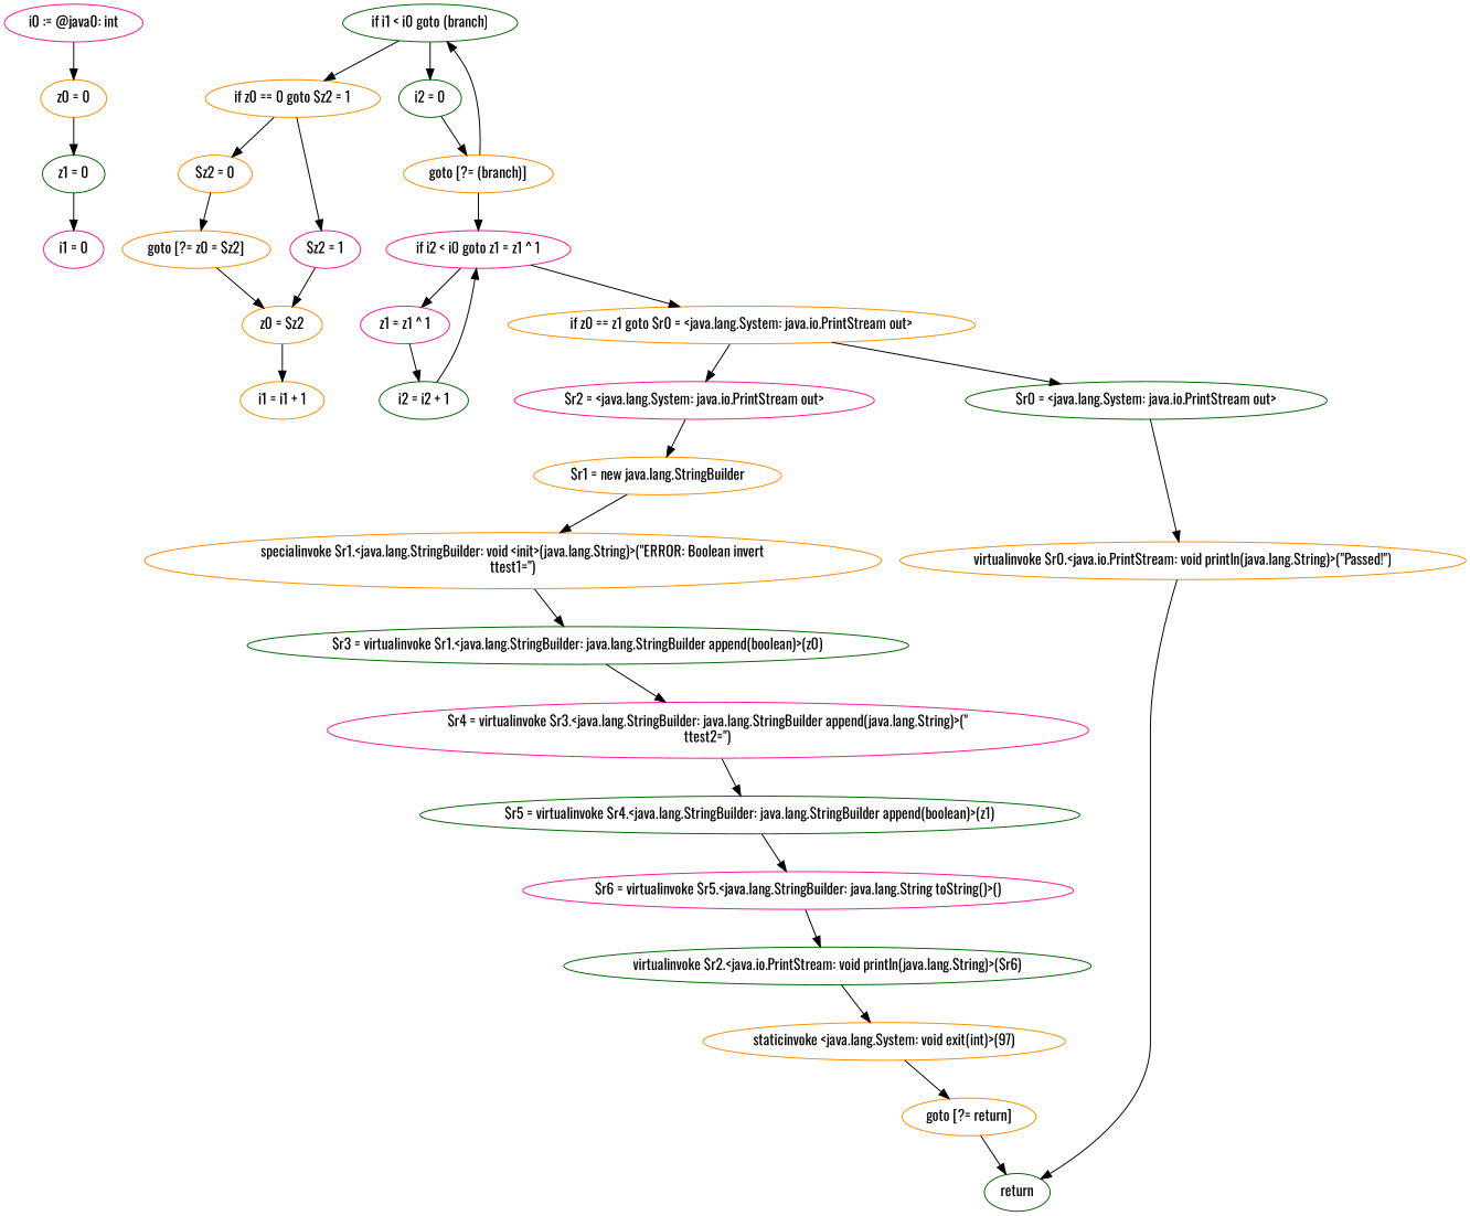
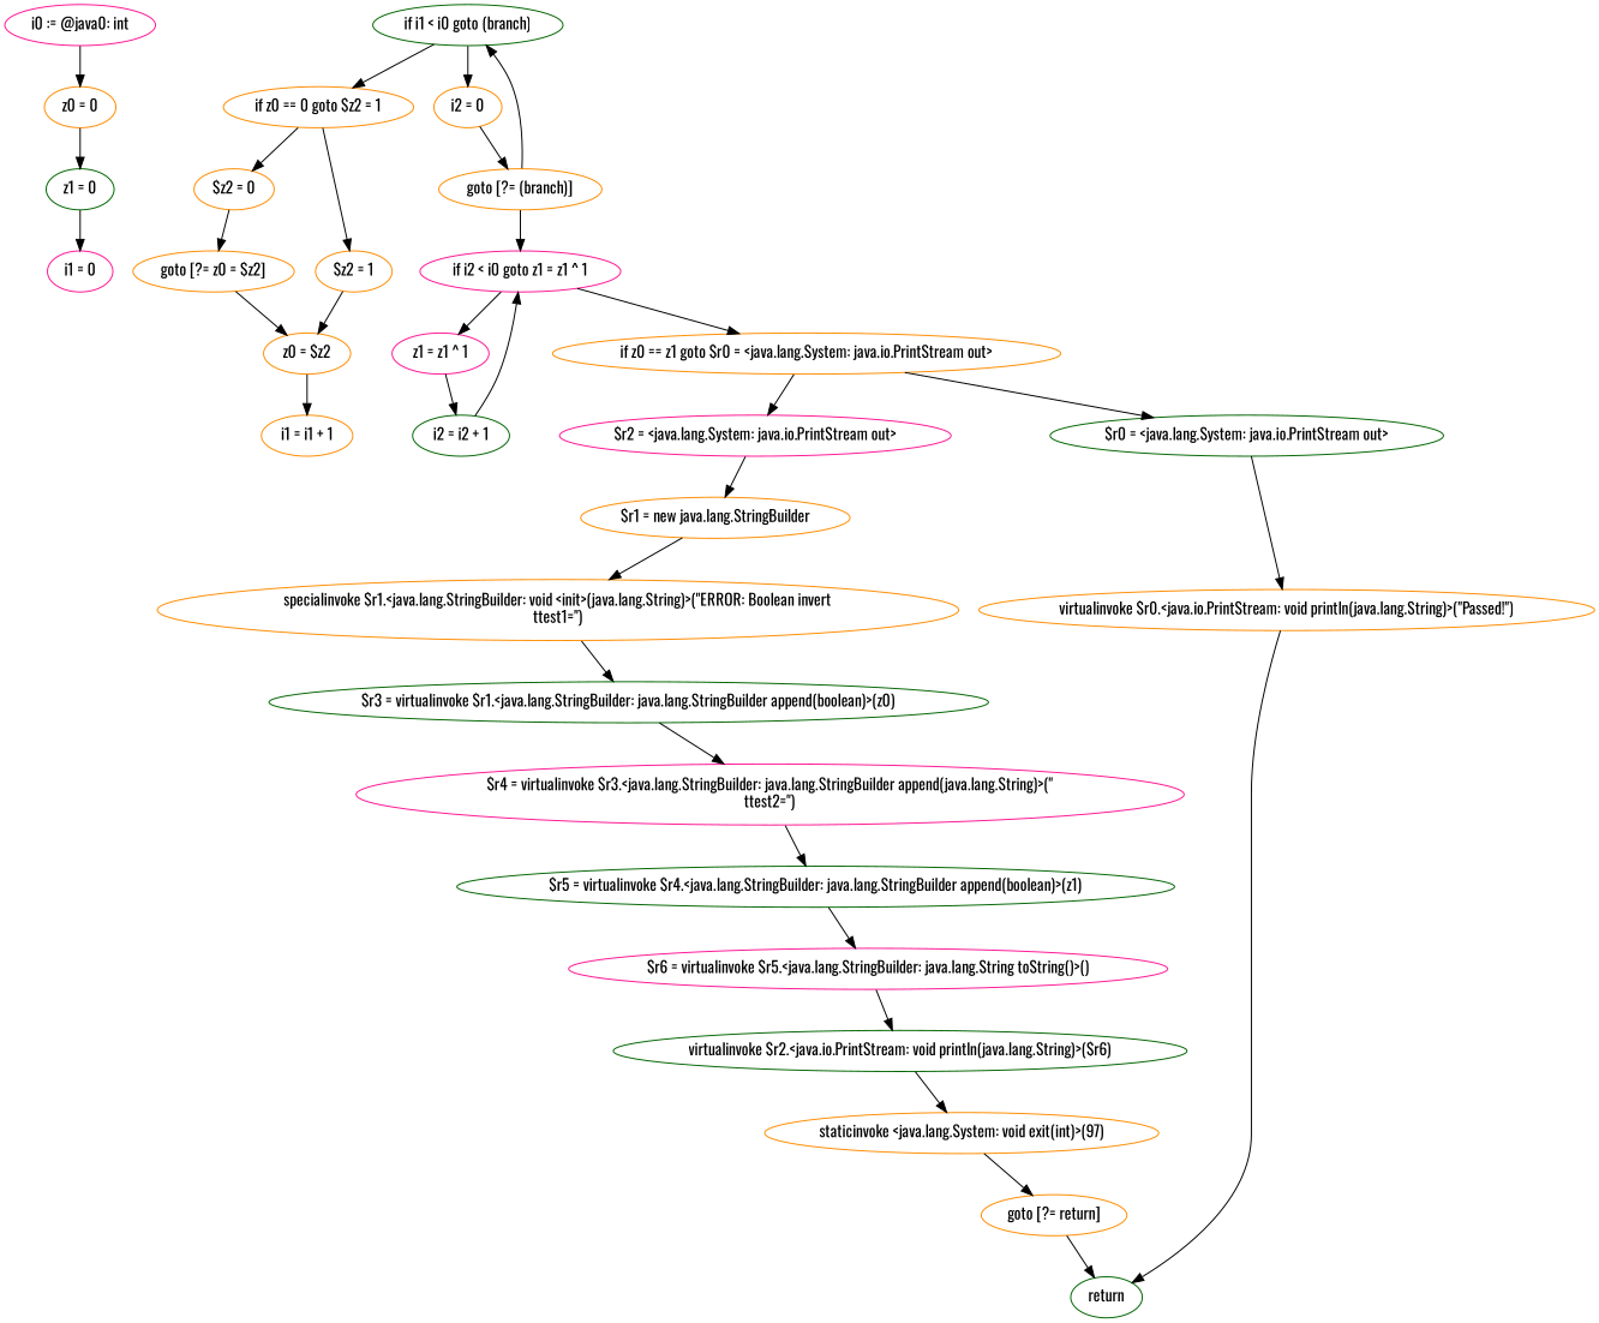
  digraph {
    fontname=Oswald
    node [color=darkorange fontname=Oswald]
    edge [fontname=Oswald]
    n1 [color=deeppink label="i0 := @java0: int"]
    "z0 = 0"
    "z1 = 0" [color=darkgreen]
    "i1 = 0" [color=deeppink]
    "if i1 < i0 goto (branch)" [color=darkgreen]
    "goto [?= (branch)]"
    "if i2 < i0 goto z1 = z1 ^ 1" [color=deeppink]
    "if z0 == 0 goto $z2 = 1"
-   "i2 = 0" [color=darkgreen]
+   "i2 = 0"
    "z1 = z1 ^ 1" [color=deeppink]
    "if z0 == z1 goto $r0 = <java.lang.System: java.io.PrintStream out>"
    "$z2 = 0"
-   "$z2 = 1" [color=deeppink]
+   "$z2 = 1"
    "goto [?= z0 = $z2]"
    "z0 = $z2"
    "i1 = i1 + 1"
    "i2 = i2 + 1" [color=darkgreen]
    "$r2 = <java.lang.System: java.io.PrintStream out>" [color=deeppink]
    "$r0 = <java.lang.System: java.io.PrintStream out>" [color=darkgreen]
    "$r1 = new java.lang.StringBuilder"
    "virtualinvoke $r0.<java.io.PrintStream: void println(java.lang.String)>(\"Passed!\")"
    "specialinvoke $r1.<java.lang.StringBuilder: void <init>(java.lang.String)>(\"ERROR: Boolean invert\n\ttest1=\")"
    "$r3 = virtualinvoke $r1.<java.lang.StringBuilder: java.lang.StringBuilder append(boolean)>(z0)" [color=darkgreen]
    "$r4 = virtualinvoke $r3.<java.lang.StringBuilder: java.lang.StringBuilder append(java.lang.String)>(\"\n\ttest2=\")" [color=deeppink]
    "$r5 = virtualinvoke $r4.<java.lang.StringBuilder: java.lang.StringBuilder append(boolean)>(z1)" [color=darkgreen]
    "$r6 = virtualinvoke $r5.<java.lang.StringBuilder: java.lang.String toString()>()" [color=deeppink]
    "virtualinvoke $r2.<java.io.PrintStream: void println(java.lang.String)>($r6)" [color=darkgreen]
    "staticinvoke <java.lang.System: void exit(int)>(97)"
    "goto [?= return]"
    return [color=darkgreen]
    n1 -> "z0 = 0"
    "z0 = 0" -> "z1 = 0"
    "z1 = 0" -> "i1 = 0"
    "if i1 < i0 goto (branch)" -> "if z0 == 0 goto $z2 = 1"
    "if i1 < i0 goto (branch)" -> "i2 = 0"
    "goto [?= (branch)]" -> "if i1 < i0 goto (branch)"
    "goto [?= (branch)]" -> "if i2 < i0 goto z1 = z1 ^ 1"
    "if i2 < i0 goto z1 = z1 ^ 1" -> "z1 = z1 ^ 1"
    "if i2 < i0 goto z1 = z1 ^ 1" -> "if z0 == z1 goto $r0 = <java.lang.System: java.io.PrintStream out>"
    "if z0 == 0 goto $z2 = 1" -> "$z2 = 0"
    "if z0 == 0 goto $z2 = 1" -> "$z2 = 1"
    "i2 = 0" -> "goto [?= (branch)]"
    "z1 = z1 ^ 1" -> "i2 = i2 + 1"
    "if z0 == z1 goto $r0 = <java.lang.System: java.io.PrintStream out>" -> "$r2 = <java.lang.System: java.io.PrintStream out>"
    "if z0 == z1 goto $r0 = <java.lang.System: java.io.PrintStream out>" -> "$r0 = <java.lang.System: java.io.PrintStream out>"
    "$z2 = 0" -> "goto [?= z0 = $z2]"
    "$z2 = 1" -> "z0 = $z2"
    "goto [?= z0 = $z2]" -> "z0 = $z2"
    "z0 = $z2" -> "i1 = i1 + 1"
    "i2 = i2 + 1" -> "if i2 < i0 goto z1 = z1 ^ 1"
    "$r2 = <java.lang.System: java.io.PrintStream out>" -> "$r1 = new java.lang.StringBuilder"
    "$r0 = <java.lang.System: java.io.PrintStream out>" -> "virtualinvoke $r0.<java.io.PrintStream: void println(java.lang.String)>(\"Passed!\")"
    "$r1 = new java.lang.StringBuilder" -> "specialinvoke $r1.<java.lang.StringBuilder: void <init>(java.lang.String)>(\"ERROR: Boolean invert\n\ttest1=\")"
    "virtualinvoke $r0.<java.io.PrintStream: void println(java.lang.String)>(\"Passed!\")" -> return
    "specialinvoke $r1.<java.lang.StringBuilder: void <init>(java.lang.String)>(\"ERROR: Boolean invert\n\ttest1=\")" -> "$r3 = virtualinvoke $r1.<java.lang.StringBuilder: java.lang.StringBuilder append(boolean)>(z0)"
    "$r3 = virtualinvoke $r1.<java.lang.StringBuilder: java.lang.StringBuilder append(boolean)>(z0)" -> "$r4 = virtualinvoke $r3.<java.lang.StringBuilder: java.lang.StringBuilder append(java.lang.String)>(\"\n\ttest2=\")"
    "$r4 = virtualinvoke $r3.<java.lang.StringBuilder: java.lang.StringBuilder append(java.lang.String)>(\"\n\ttest2=\")" -> "$r5 = virtualinvoke $r4.<java.lang.StringBuilder: java.lang.StringBuilder append(boolean)>(z1)"
    "$r5 = virtualinvoke $r4.<java.lang.StringBuilder: java.lang.StringBuilder append(boolean)>(z1)" -> "$r6 = virtualinvoke $r5.<java.lang.StringBuilder: java.lang.String toString()>()"
    "$r6 = virtualinvoke $r5.<java.lang.StringBuilder: java.lang.String toString()>()" -> "virtualinvoke $r2.<java.io.PrintStream: void println(java.lang.String)>($r6)"
    "virtualinvoke $r2.<java.io.PrintStream: void println(java.lang.String)>($r6)" -> "staticinvoke <java.lang.System: void exit(int)>(97)"
    "staticinvoke <java.lang.System: void exit(int)>(97)" -> "goto [?= return]"
    "goto [?= return]" -> return
  }
